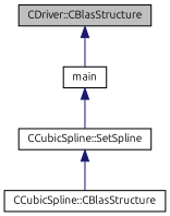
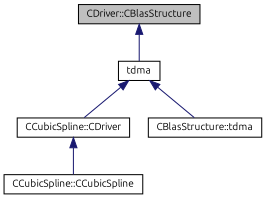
  digraph {
    fontname=Ubuntu
    rankdir=TB
    node [color=black fillcolor=white fontname=Ubuntu fontsize=10 shape=record style=filled]
    edge [color=midnightblue dir=back fontname=Ubuntu fontsize=10 labelfontname=Helvetica labelfontsize=10 style=solid]
    n1 [fillcolor=grey75 fontcolor=black height=0.2 label="CDriver::CBlasStructure" width=0.4]
-   n2 [height=0.2 label=main width=0.4]
-   n3 [height=0.2 label="CCubicSpline::SetSpline" width=0.4]
-   n5 [height=0.2 label="CCubicSpline::CBlasStructure" width=0.4]
+   n2 [height=0.2 label=tdma width=0.4]
+   n3 [height=0.2 label="CCubicSpline::CDriver" width=0.4]
+   n4 [height=0.2 label="CBlasStructure::tdma" width=0.4]
+   n5 [height=0.2 label="CCubicSpline::CCubicSpline" width=0.4]
    n1 -> n2
    n2 -> n3
+   n2 -> n4
    n3 -> n5
  }
